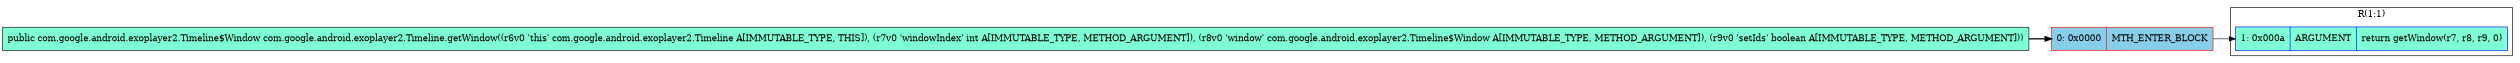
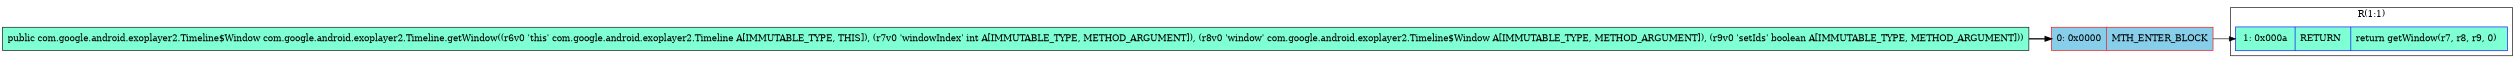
  digraph {
    rankdir=LR
    node [shape=record style=filled fillcolor=aquamarine]
-   n1 [color=blue label="{1\:\ 0x000a|ARGUMENT\l|return getWindow(r7, r8, r9, 0)\l}"]
+   n1 [color=blue label="{1\:\ 0x000a|RETURN\l|return getWindow(r7, r8, r9, 0)\l}"]
    n2 [color=red label="{0\:\ 0x0000|MTH_ENTER_BLOCK\l}" fillcolor=skyblue]
    n3 [label="{public com.google.android.exoplayer2.Timeline$Window com.google.android.exoplayer2.Timeline.getWindow((r6v0 'this' com.google.android.exoplayer2.Timeline A[IMMUTABLE_TYPE, THIS]), (r7v0 'windowIndex' int A[IMMUTABLE_TYPE, METHOD_ARGUMENT]), (r8v0 'window' com.google.android.exoplayer2.Timeline$Window A[IMMUTABLE_TYPE, METHOD_ARGUMENT]), (r9v0 'setIds' boolean A[IMMUTABLE_TYPE, METHOD_ARGUMENT])) }"]
    subgraph cluster_1 {
      label="R(1:1)"
      n1
    }
    n2 -> n1 [style=solid]
    n3 -> n2 [style=bold]
  }
